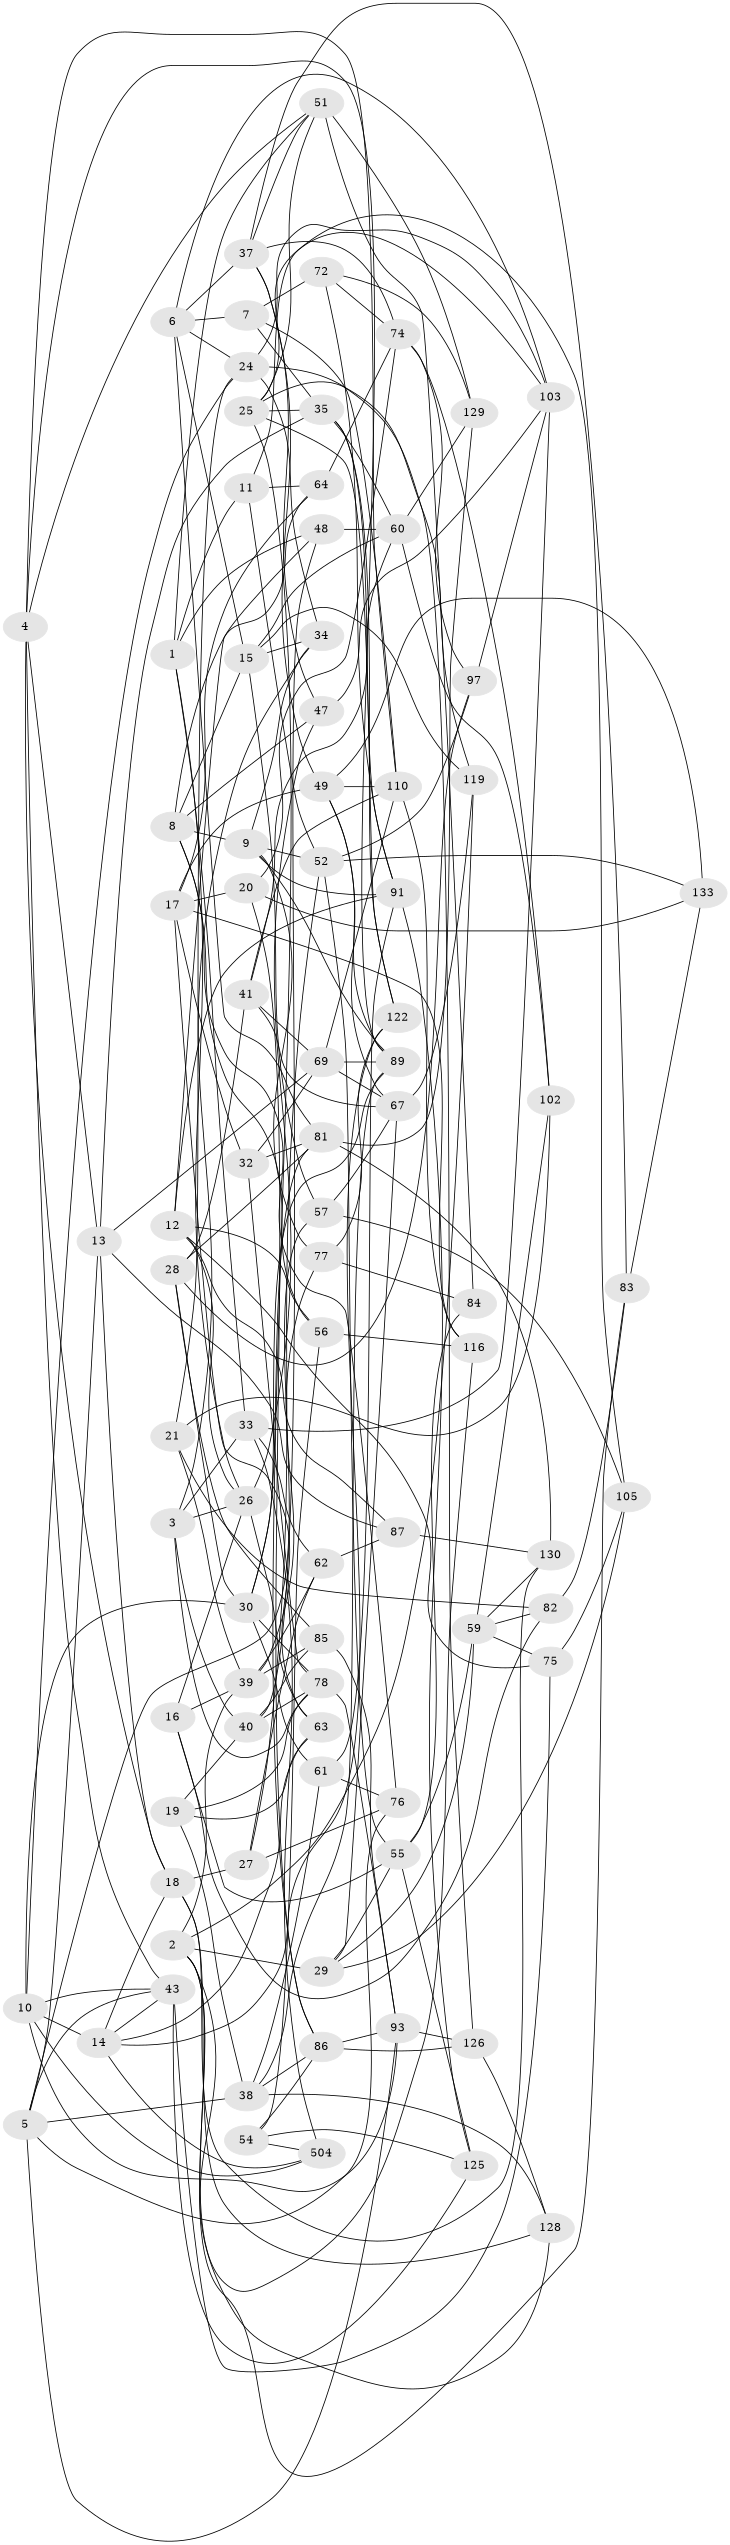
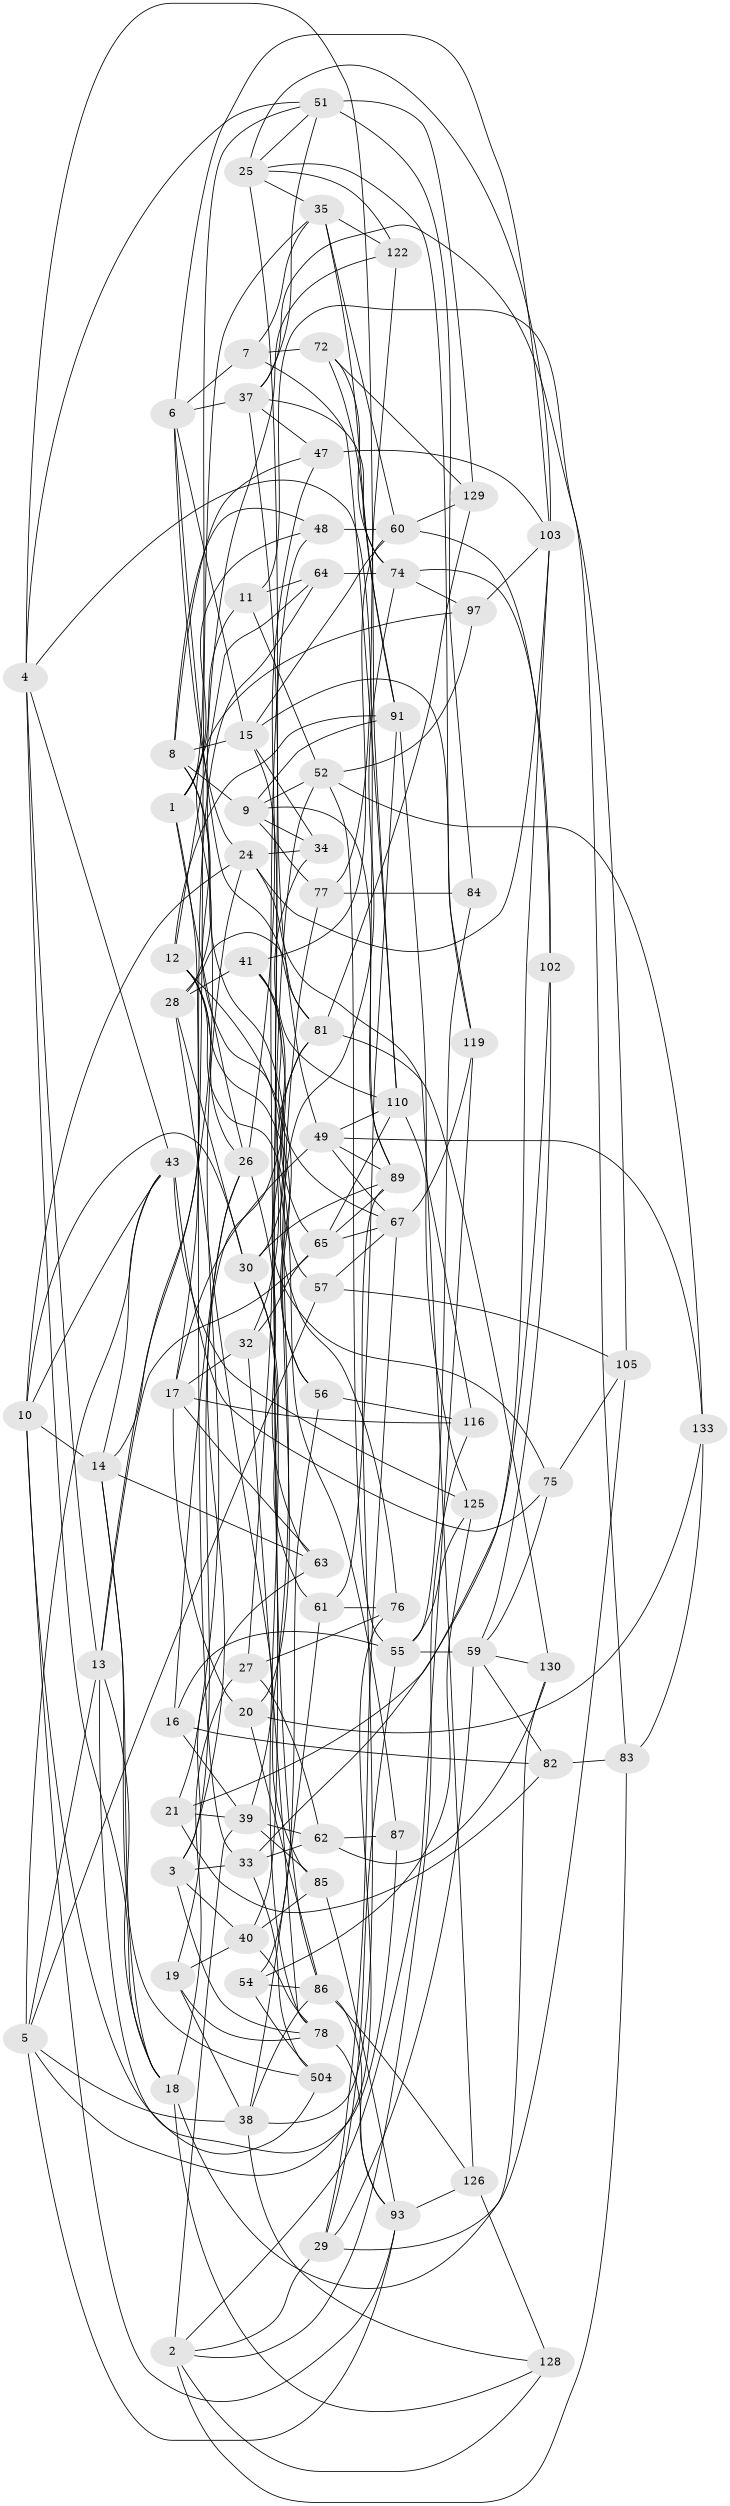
  graph {
    rankdir=LR
    node [color=gray90 style=filled]
    1 [super="+90"]
    11
    26 [super="+123"]
    33 [super="+109"]
    48
    51 [super="+58"]
    52 [super="+100"]
    64
    105
    47
    63
    103 [super="+118"]
    n13 [label=504]
    62
    60 [super="+88"]
    84
    129
    2 [super="+69"]
    29 [super="+80"]
    39 [super="+101"]
    83
    116
    119
    128
    55 [super="+96"]
    59 [super="+131"]
    67 [super="+124"]
    77
    85
    133
    3 [super="+45"]
    34 [super="+120"]
    40 [super="+132"]
    78 [super="+121"]
    93 [super="+134"]
    4 [super="+22"]
    13 [super="+79"]
    18 [super="+31"]
    43 [super="+53"]
    89 [super="+95"]
    110 [super="+117"]
    35 [super="+115"]
    87
-   65 [super="+68" label=69]
+   65 [super="+68"]
    27
    130
    75
    125
    5 [super="+23"]
    38 [super="+99"]
    57
    76
    86 [super="+108"]
    61
    126
    6 [super="+42"]
    7
    15 [super="+44"]
    24 [super="+106"]
    37 [super="+107"]
    81 [super="+111"]
    72
    49 [super="+112"]
    74 [super="+98"]
    91 [super="+92"]
    122
    8 [super="+94"]
    9 [super="+46"]
    56
    97
    10 [super="+113"]
    14 [super="+66"]
    30 [super="+36"]
    12 [super="+114"]
    102
    16
    82
    17 [super="+73"]
    20
    32
    19
    21
    25 [super="+50"]
    28 [super="+127"]
    41 [super="+70"]
    54
    1 -- 11
    1 -- 26
    1 -- 33 [weight=2]
    1 -- 48
    1 -- 51
    11 -- 52
    11 -- 64
    11 -- 105
    26 -- 47
    26 -- 63
    33 -- 103
    33 -- n13
    33 -- 62
    48 -- 60
    51 -- 84
    51 -- 129
    52 -- 55
    52 -- 133
    52 -- 97
    64 -- 74
    47 -- 103
    62 -- 87
    60 -- 129
    60 -- 102
    2 -- 29
    2 -- 39
    2 -- 83
    2 -- 116
    2 -- 119
    2 -- 128
    29 -- 105
    29 -- 55
    29 -- 59
    29 -- 67
    39 -- 62
    39 -- 77
    39 -- 85
    83 -- 133
    55 -- 84
    55 -- 59
    55 -- 125
    59 -- 130
    59 -- 75
    59 -- 102
    59 -- 82
    67 -- 119
    77 -- 84
    77 -- 122
    85 -- 93
    3 -- 26
    3 -- 33
    3 -- 34
    3 -- 40 [weight=2]
    3 -- 78
    40 -- 48
    40 -- 85
    40 -- 78
    78 -- 93
    93 -- 126
    4 -- 51
    4 -- 13
    4 -- 18
    4 -- 43
    4 -- 89
    4 -- 110
    13 -- 18
    13 -- 35
    13 -- 87
    13 -- 65
    18 -- 128
    18 -- 27
    18 -- 130
    43 -- 75
    43 -- 125
    110 -- 116
    35 -- 60
    35 -- 91
    35 -- 122
-   87 -- 130
+   62 -- 130
    65 -- 67
    65 -- 89
    65 -- 110
    27 -- 52
    27 -- 62
    27 -- 76
    75 -- 105
    5 -- 93
    5 -- 13
    5 -- 43
    5 -- 38
    5 -- 57
    5 -- 76
    38 -- 128
    38 -- 89
    38 -- 86
    38 -- 61
    57 -- 105
    57 -- 67
    86 -- 93
    86 -- 126
    61 -- 76
    61 -- 91
    126 -- 128
    6 -- 103
    6 -- 7
    6 -- 15
    6 -- 24
    6 -- 37
    6 -- 81
    7 -- 110
    7 -- 35
    7 -- 72
    15 -- 60
    15 -- 119
    15 -- 34
    15 -- 57
    24 -- 103
    24 -- 34
    24 -- 126
    37 -- 51
    37 -- 47
    37 -- 83
    37 -- 49
    37 -- 74
    81 -- 129
    81 -- 130
    72 -- 129
    72 -- 74
    72 -- 91
    49 -- 67
    49 -- 133
    49 -- 89
    49 -- 110
    74 -- 97
    74 -- 102
    91 -- 125
    8 -- 48
    8 -- 47
    8 -- 76
    8 -- 15
    8 -- 9
    8 -- 56
    9 -- 52
    9 -- 77
    9 -- 34
    9 -- 89
    9 -- 91
    56 -- 116
    97 -- 103
    10 -- n13
    10 -- 93
    10 -- 43
    10 -- 24
    10 -- 14
    10 -- 30
    14 -- 63
    14 -- n13
    14 -- 18
    14 -- 43
    14 -- 122
    30 -- 78
    30 -- 89
    30 -- 61
    30 -- 81
    12 -- 26
    12 -- 64
    12 -- 87
    12 -- 75
    12 -- 91
    12 -- 56
    16 -- 26
    16 -- 39
    16 -- 55
    16 -- 82
    82 -- 83
    17 -- 64
    17 -- 63
    17 -- 116
    17 -- 49
    17 -- 20
    17 -- 32
    20 -- 133
    20 -- 86
    20 -- 74
    32 -- 78
    32 -- 65
    32 -- 81
    19 -- 63
    19 -- 40
    19 -- 78
    19 -- 38
    21 -- 39
    21 -- 24
    21 -- 102
    21 -- 82
    25 -- 51
    25 -- 103
    25 -- 119
    25 -- 35
    25 -- 86
    25 -- 122
    28 -- 85
    28 -- 81
    28 -- 97
    28 -- 30
    28 -- 41 [weight=2]
    41 -- 60
    41 -- 67
    41 -- 110
    41 -- 65
    54 -- n13
    54 -- 125
    54 -- 86
    54 -- 56
  }
